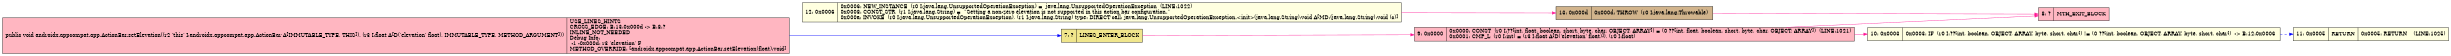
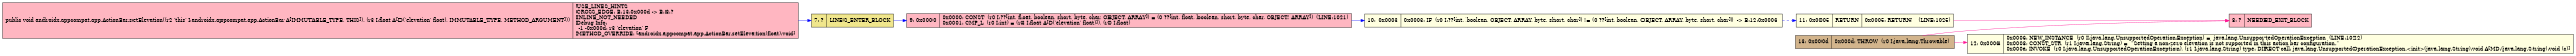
  digraph {
    rankdir=LR
    node [fillcolor=lightpink shape=record style=filled]
    edge [color=deeppink]
    n1 [fillcolor=khaki label="{7\:\ ?|LINES_ENTER_BLOCK\l}"]
    n2 [label="{9\:\ 0x0000|0x0000: CONST  (r0 I:??[int, float, boolean, short, byte, char, OBJECT, ARRAY]) = (0 ??[int, float, boolean, short, byte, char, OBJECT, ARRAY])  (LINE:1021)\l0x0001: CMP_L  (r0 I:int) = (r3 I:float A[D('elevation' float)]), (r0 I:float) \l}"]
    n3 [fillcolor=lightyellow label="{10\:\ 0x0003|0x0003: IF  (r0 I:??[int, boolean, OBJECT, ARRAY, byte, short, char]) != (0 ??[int, boolean, OBJECT, ARRAY, byte, short, char])  \-\> B:12:0x0006 \l}"]
    n4 [fillcolor=lightyellow label="{11\:\ 0x0005|RETURN\l|0x0005: RETURN    (LINE:1025)\l}"]
-   n5 [label="{8\:\ ?|MTH_EXIT_BLOCK\l}"]
+   n5 [label="{8\:\ ?|NEEDED_EXIT_BLOCK\l}"]
    n6 [fillcolor=lightyellow label="{12\:\ 0x0006|0x0006: NEW_INSTANCE  (r0 I:java.lang.UnsupportedOperationException) =  java.lang.UnsupportedOperationException  (LINE:1022)\l0x0008: CONST_STR  (r1 I:java.lang.String) =  \"Setting a non\-zero elevation is not supported in this action bar configuration.\" \l0x000a: INVOKE  (r0 I:java.lang.UnsupportedOperationException), (r1 I:java.lang.String) type: DIRECT call: java.lang.UnsupportedOperationException.\<init\>(java.lang.String):void A[MD:(java.lang.String):void (c)]\l}"]
    n7 [fillcolor=tan label="{13\:\ 0x000d|0x000d: THROW  (r0 I:java.lang.Throwable) \l}"]
    n8 [label="{public void androidx.appcompat.app.ActionBar.setElevation((r2 'this' I:androidx.appcompat.app.ActionBar A[IMMUTABLE_TYPE, THIS]), (r3 I:float A[D('elevation' float), IMMUTABLE_TYPE, METHOD_ARGUMENT]))  | USE_LINES_HINTS\lCROSS_EDGE: B:13:0x000d \-\> B:8:?\lINLINE_NOT_NEEDED\lDebug Info:\l  \-1 \-0x000d: r3 'elevation' F\lMETHOD_OVERRIDE: [androidx.appcompat.app.ActionBar.setElevation(float):void]\l}"]
-   n1 -> n2
-   n2 -> n3
+   n1 -> n2 [color=blue]
+   n2 -> n3 [color=blue]
    n3 -> n4 [color=blue style=dashed]
-   n2 -> n5
-   n6 -> n7
+   n4 -> n5
+   n7 -> n6
    n7 -> n5
    n8 -> n1 [color=blue]
  }
